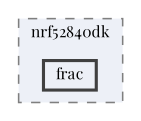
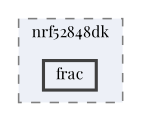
  digraph {
    compound=true
    fontname="Playfair Display"
    n1 [color=grey25 fillcolor="#edf0f7" fontname="Playfair Display" fontsize=10 height=0.2 label=frac shape=box style="filled,bold" width=0.4]
    subgraph cluster_1 {
      bgcolor="#edf0f7"
      fontsize=10
-     label=nrf52840dk
+     label=nrf52848dk
      pencolor=grey50
      style="filled,dashed"
      n1
    }
  }
